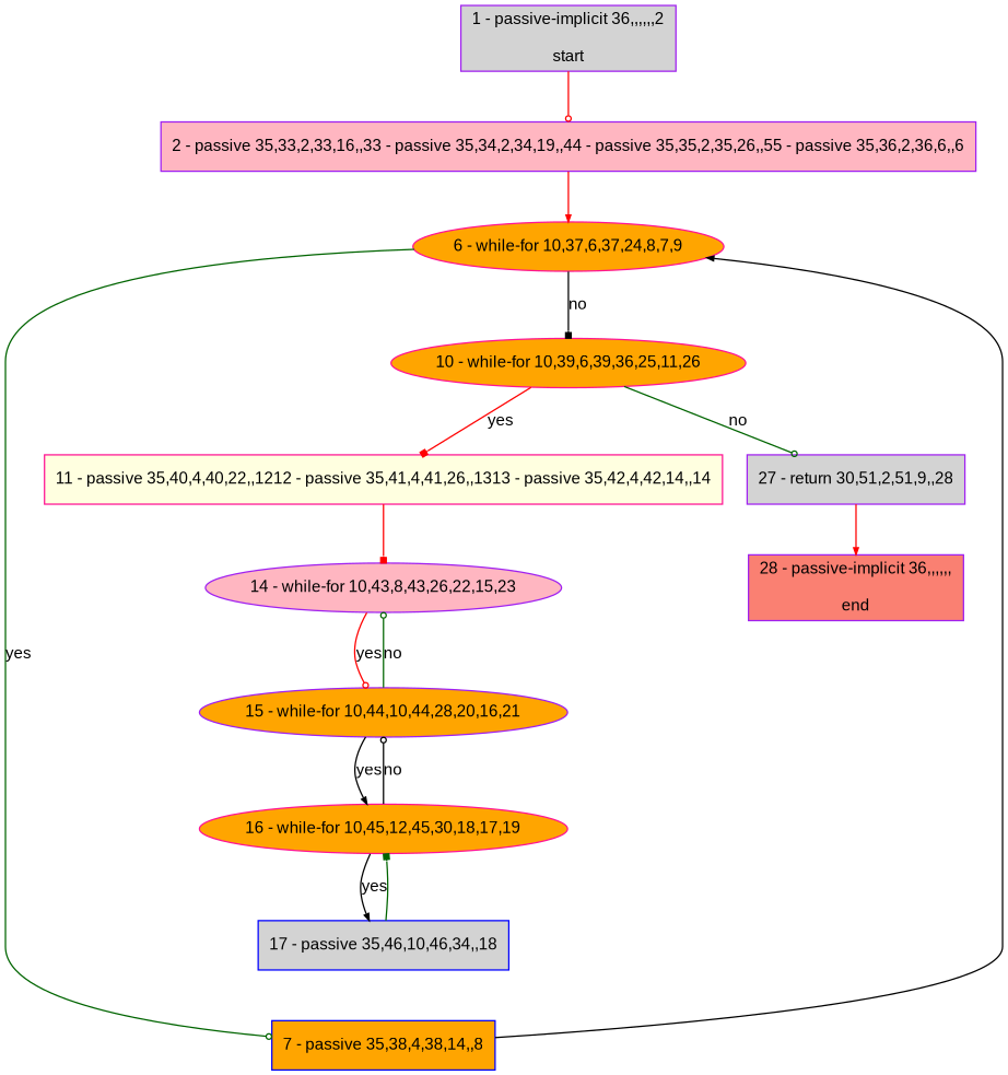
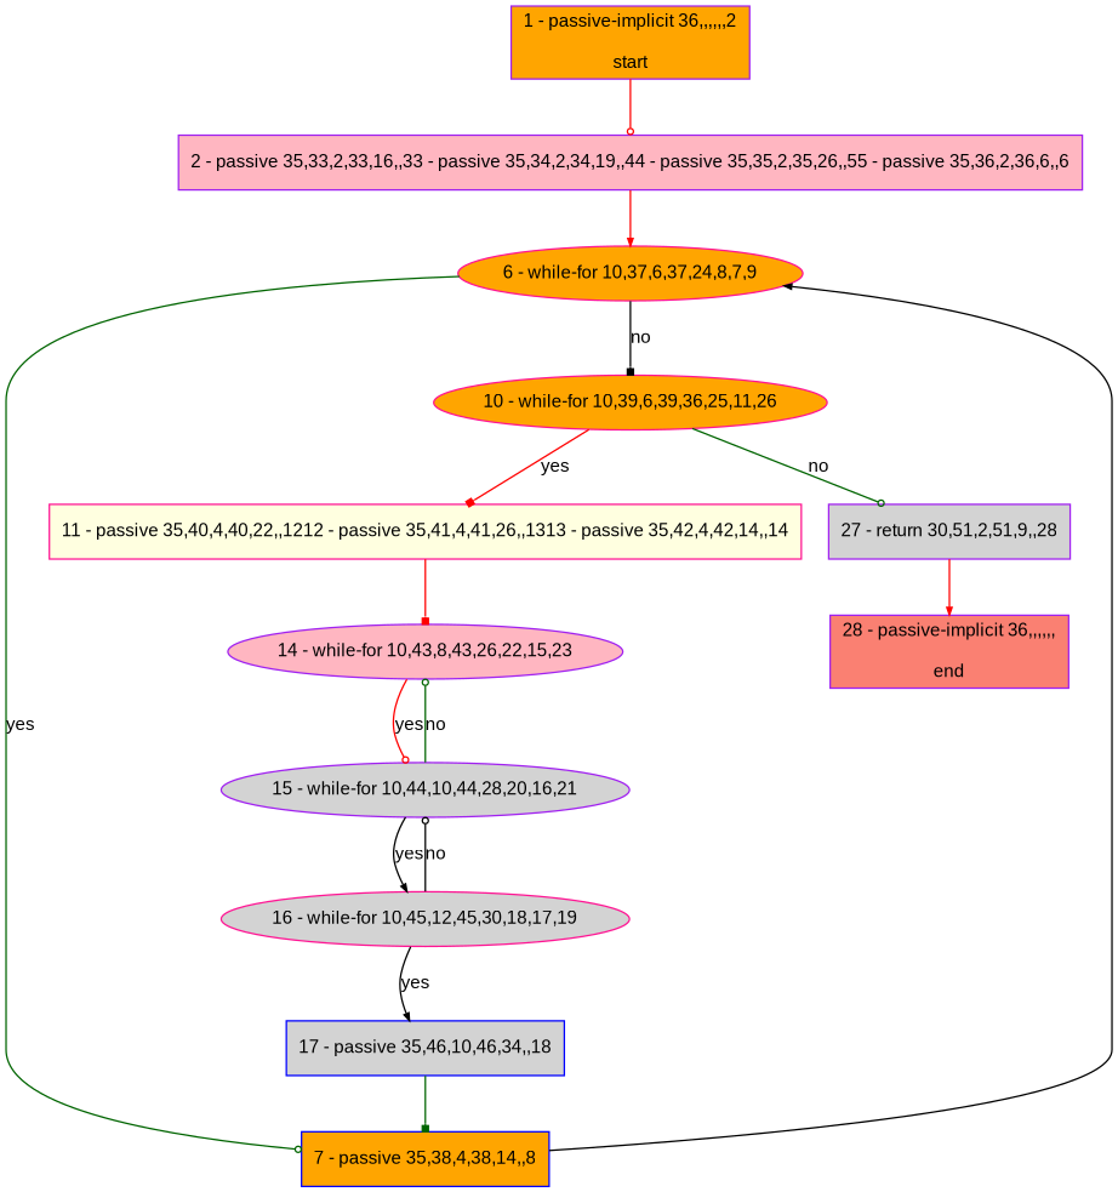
  digraph {
    bgcolor=white
    compound=true
    fillcolor="#FFFFCC"
    fontname=Arial
    fontsize=12
    pack=true
    packmode=clust
    style="rounded,filled"
    node [color=purple compound=true fillcolor=orange fixedsize=false fontname=Arial fontsize=12 node_initialized=no shape=box style=filled]
    edge [arrowhead=odot arrowsize=0.5 arrowtail=none color=red compound=true dir=forward fontcolor=black fontname=Arial fontsize=12]
    n1 [fillcolor=lightpink label="2 - passive 35,33,2,33,16,,33 - passive 35,34,2,34,19,,44 - passive 35,35,2,35,26,,55 - passive 35,36,2,36,6,,6"]
    n2 [color=deeppink label="6 - while-for 10,37,6,37,24,8,7,9" shape=oval]
    n3 [color=blue label="7 - passive 35,38,4,38,14,,8"]
    n4 [color=deeppink label="10 - while-for 10,39,6,39,36,25,11,26" shape=oval]
-   n5 [fillcolor=lightgrey label="1 - passive-implicit 36,,,,,,2\n\nstart"]
+   n5 [label="1 - passive-implicit 36,,,,,,2\n\nstart"]
    n6 [color=deeppink fillcolor=lightyellow label="11 - passive 35,40,4,40,22,,1212 - passive 35,41,4,41,26,,1313 - passive 35,42,4,42,14,,14"]
    n7 [fillcolor=lightgrey label="27 - return 30,51,2,51,9,,28"]
    n8 [fillcolor=lightpink label="14 - while-for 10,43,8,43,26,22,15,23" shape=oval]
    n9 [fillcolor=salmon label="28 - passive-implicit 36,,,,,,\n\nend"]
-   n10 [label="15 - while-for 10,44,10,44,28,20,16,21" shape=oval]
-   n11 [color=deeppink label="16 - while-for 10,45,12,45,30,18,17,19" shape=oval]
+   n10 [fillcolor=lightgrey label="15 - while-for 10,44,10,44,28,20,16,21" shape=oval]
+   n11 [color=deeppink fillcolor=lightgrey label="16 - while-for 10,45,12,45,30,18,17,19" shape=oval]
    n12 [color=blue fillcolor=lightgrey label="17 - passive 35,46,10,46,34,,18"]
    n1 -> n2 [arrowhead=normal]
    n2 -> n3 [color=darkgreen label=yes]
    n2 -> n4 [arrowhead=box color=black label=no]
    n3 -> n2 [arrowhead=normal color=black]
    n4 -> n6 [arrowhead=box label=yes]
    n4 -> n7 [color=darkgreen label=no]
    n5 -> n1
    n6 -> n8 [arrowhead=box]
    n7 -> n9 [arrowhead=normal]
    n8 -> n10 [label=yes]
    n10 -> n8 [color=darkgreen label=no]
    n10 -> n11 [arrowhead=normal color=black label=yes]
    n11 -> n10 [color=black label=no]
    n11 -> n12 [arrowhead=normal color=black label=yes]
-   n12 -> n11 [arrowhead=box color=darkgreen]
+   n12 -> n3 [arrowhead=box color=darkgreen]
  }
